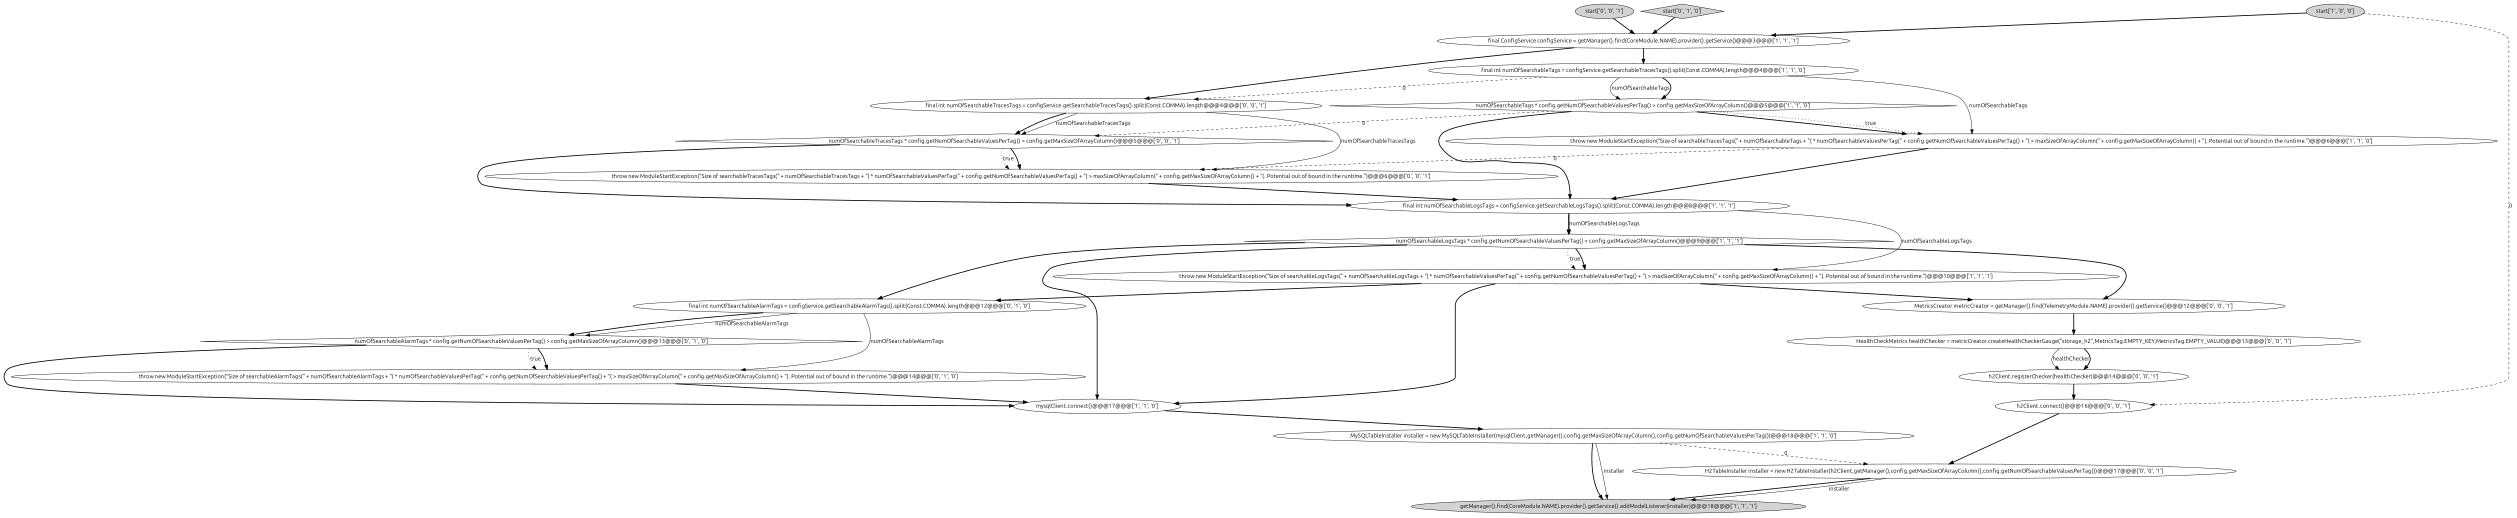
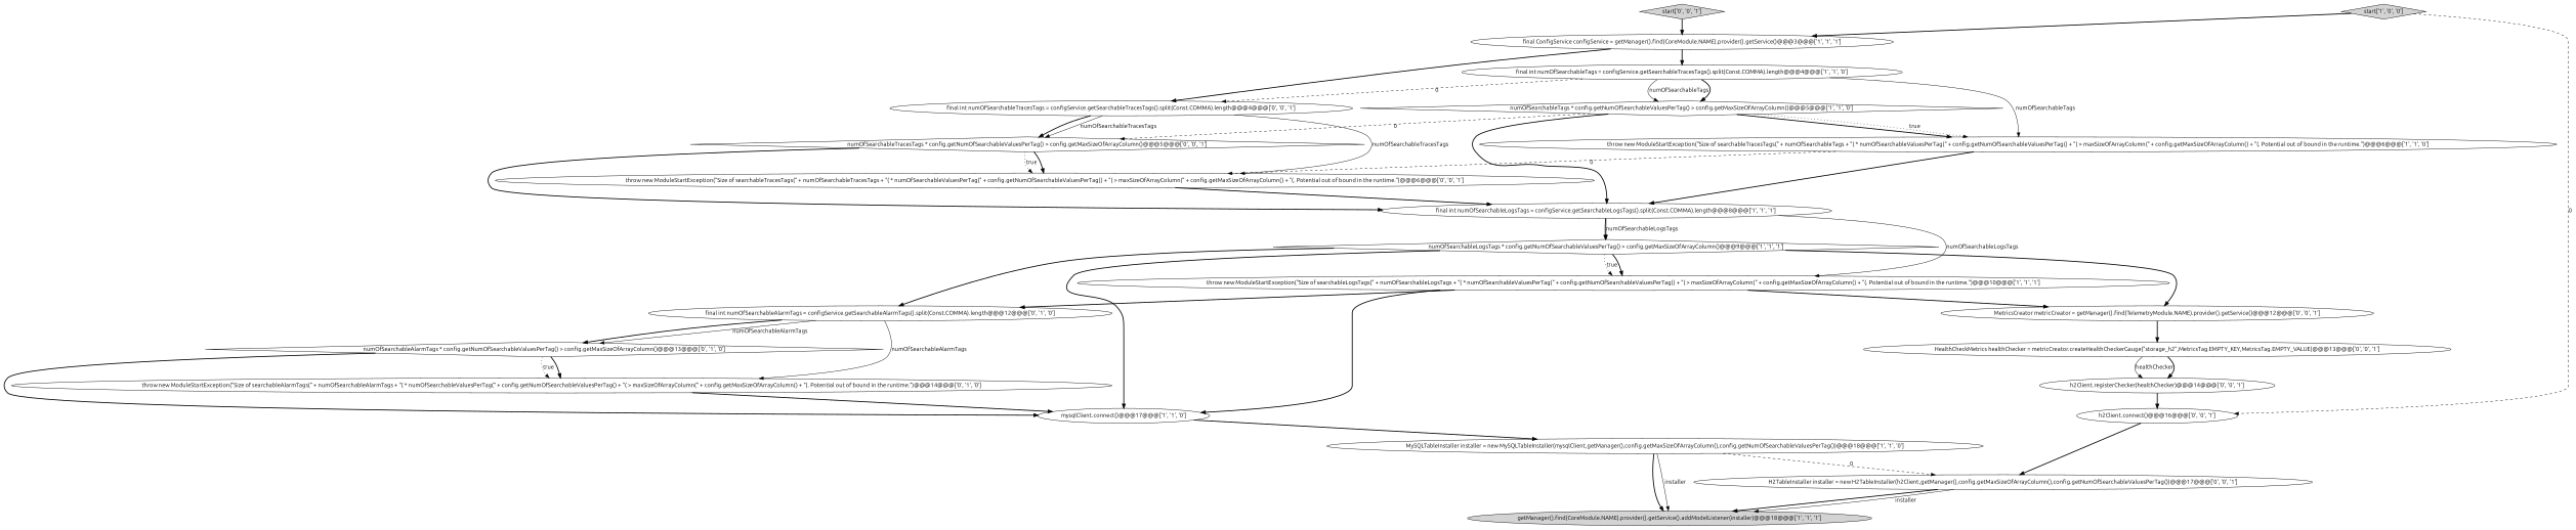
  digraph {
    fontname=Ubuntu
    node [fillcolor=white fontname=Ubuntu shape=ellipse style=filled]
    edge [fontname=Ubuntu style=bold]
-   n1 [fillcolor=lightgray label="start['0', '0', '1']"]
+   n1 [fillcolor=lightgray label="start['0', '0', '1']" shape=diamond]
    n2 [label="final ConfigService configService = getManager().find(CoreModule.NAME).provider().getService()@@@3@@@['1', '1', '1']"]
    n3 [label="final int numOfSearchableTracesTags = configService.getSearchableTracesTags().split(Const.COMMA).length@@@4@@@['0', '0', '1']"]
    n4 [label="final int numOfSearchableTags = configService.getSearchableTracesTags().split(Const.COMMA).length@@@4@@@['1', '1', '0']"]
    n5 [label="numOfSearchableLogsTags * config.getNumOfSearchableValuesPerTag() > config.getMaxSizeOfArrayColumn()@@@9@@@['1', '1', '1']" shape=diamond]
    n6 [label="final int numOfSearchableAlarmTags = configService.getSearchableAlarmTags().split(Const.COMMA).length@@@12@@@['0', '1', '0']"]
    n7 [label="MetricsCreator metricCreator = getManager().find(TelemetryModule.NAME).provider().getService()@@@12@@@['0', '0', '1']"]
    n8 [label="mysqlClient.connect()@@@17@@@['1', '1', '0']"]
    n9 [label="throw new ModuleStartException(\"Size of searchableLogsTags(\" + numOfSearchableLogsTags + \"( * numOfSearchableValuesPerTag(\" + config.getNumOfSearchableValuesPerTag() + \"( > maxSizeOfArrayColumn(\" + config.getMaxSizeOfArrayColumn() + \"(. Potential out of bound in the runtime.\")@@@10@@@['1', '1', '1']"]
    n10 [label="throw new ModuleStartException(\"Size of searchableAlarmTags(\" + numOfSearchableAlarmTags + \"( * numOfSearchableValuesPerTag(\" + config.getNumOfSearchableValuesPerTag() + \"( > maxSizeOfArrayColumn(\" + config.getMaxSizeOfArrayColumn() + \"(. Potential out of bound in the runtime.\")@@@14@@@['0', '1', '0']"]
    n11 [label="numOfSearchableAlarmTags * config.getNumOfSearchableValuesPerTag() > config.getMaxSizeOfArrayColumn()@@@13@@@['0', '1', '0']" shape=diamond]
    n12 [label="HealthCheckMetrics healthChecker = metricCreator.createHealthCheckerGauge(\"storage_h2\",MetricsTag.EMPTY_KEY,MetricsTag.EMPTY_VALUE)@@@13@@@['0', '0', '1']"]
    n13 [label="MySQLTableInstaller installer = new MySQLTableInstaller(mysqlClient,getManager(),config.getMaxSizeOfArrayColumn(),config.getNumOfSearchableValuesPerTag())@@@18@@@['1', '1', '0']"]
    n14 [label="throw new ModuleStartException(\"Size of searchableTracesTags(\" + numOfSearchableTracesTags + \"( * numOfSearchableValuesPerTag(\" + config.getNumOfSearchableValuesPerTag() + \"( > maxSizeOfArrayColumn(\" + config.getMaxSizeOfArrayColumn() + \"(. Potential out of bound in the runtime.\")@@@6@@@['0', '0', '1']"]
    n15 [label="numOfSearchableTracesTags * config.getNumOfSearchableValuesPerTag() > config.getMaxSizeOfArrayColumn()@@@5@@@['0', '0', '1']" shape=diamond]
    n16 [label="final int numOfSearchableLogsTags = configService.getSearchableLogsTags().split(Const.COMMA).length@@@8@@@['1', '1', '1']"]
    n17 [label="h2Client.registerChecker(healthChecker)@@@14@@@['0', '0', '1']"]
    n18 [label="h2Client.connect()@@@16@@@['0', '0', '1']"]
    n19 [label="H2TableInstaller installer = new H2TableInstaller(h2Client,getManager(),config.getMaxSizeOfArrayColumn(),config.getNumOfSearchableValuesPerTag())@@@17@@@['0', '0', '1']"]
    n20 [fillcolor=lightgray label="getManager().find(CoreModule.NAME).provider().getService().addModelListener(installer)@@@18@@@['1', '1', '1']"]
-   n21 [fillcolor=lightgray label="start['0', '1', '0']" shape=diamond]
    n22 [label="numOfSearchableTags * config.getNumOfSearchableValuesPerTag() > config.getMaxSizeOfArrayColumn()@@@5@@@['1', '1', '0']" shape=diamond]
    n23 [label="throw new ModuleStartException(\"Size of searchableTracesTags(\" + numOfSearchableTags + \"( * numOfSearchableValuesPerTag(\" + config.getNumOfSearchableValuesPerTag() + \"( > maxSizeOfArrayColumn(\" + config.getMaxSizeOfArrayColumn() + \"(. Potential out of bound in the runtime.\")@@@6@@@['1', '1', '0']"]
-   n24 [fillcolor=lightgray label="start['1', '0', '0']"]
+   n24 [fillcolor=lightgray label="start['1', '0', '0']" shape=diamond]
    n1 -> n2
    n2 -> n3
    n2 -> n4
    n3 -> n14 [label=numOfSearchableTracesTags style=solid]
    n3 -> n15 [label=numOfSearchableTracesTags style=solid]
    n3 -> n15
    n4 -> n3 [label=0 style=dashed]
    n4 -> n22 [label=numOfSearchableTags style=solid]
    n4 -> n22
    n4 -> n23 [label=numOfSearchableTags style=solid]
    n5 -> n6
    n5 -> n7
    n5 -> n8
    n5 -> n9 [label=true style=dotted]
    n5 -> n9
    n6 -> n10 [label=numOfSearchableAlarmTags style=solid]
    n6 -> n11 [label=numOfSearchableAlarmTags style=solid]
    n6 -> n11
    n7 -> n12
    n8 -> n13
    n9 -> n6
    n9 -> n7
    n9 -> n8
    n10 -> n8
    n11 -> n8
    n11 -> n10
    n11 -> n10 [label=true style=dotted]
    n12 -> n17 [label=healthChecker style=solid]
    n12 -> n17
    n13 -> n19 [label=0 style=dashed]
    n13 -> n20
    n13 -> n20 [label=installer style=solid]
    n14 -> n16
    n15 -> n14
    n15 -> n14 [label=true style=dotted]
    n15 -> n16
    n16 -> n5
    n16 -> n5 [label=numOfSearchableLogsTags style=solid]
    n16 -> n9 [label=numOfSearchableLogsTags style=solid]
    n17 -> n18
    n18 -> n19
    n19 -> n20
    n19 -> n20 [label=installer style=solid]
-   n21 -> n2
    n22 -> n15 [label=0 style=dashed]
    n22 -> n16
    n22 -> n23
    n22 -> n23 [label=true style=dotted]
    n23 -> n14 [label=0 style=dashed]
    n23 -> n16
    n24 -> n2
    n24 -> n18 [label=0 style=dashed]
  }
